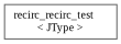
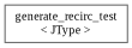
  digraph {
    rankdir=LR
    fontname="Liberation Serif"
-   n1 [color=grey40 fillcolor=white fontname="Liberation Serif" fontsize=10 height=0.2 label="recirc_recirc_test\l\< JType \>" shape=box style=filled width=0.4]
+   n1 [color=grey40 fillcolor=white fontname="Liberation Serif" fontsize=10 height=0.2 label="generate_recirc_test\l\< JType \>" shape=box style=filled width=0.4]
  }
